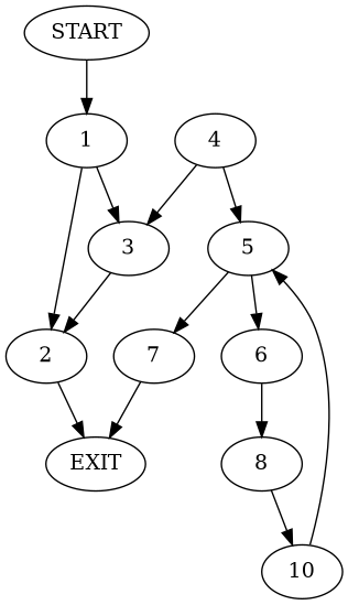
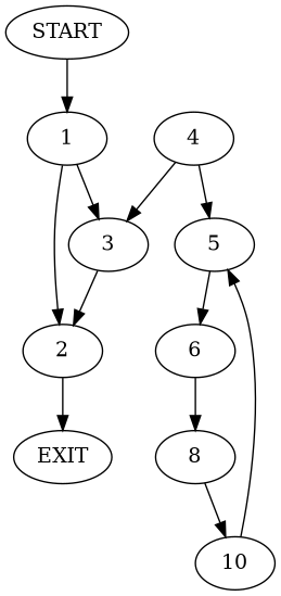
  digraph {
    n1 [label=START]
    1
    2
    3
    n5 [label=EXIT]
    4
    5
    6
-   7
    8
    10
    n1 -> 1
    1 -> 2
    1 -> 3
    2 -> n5
    3 -> 2
    4 -> 3
    4 -> 5
    5 -> 6
-   5 -> 7
    6 -> 8
-   7 -> n5
    8 -> 10
    10 -> 5
  }
